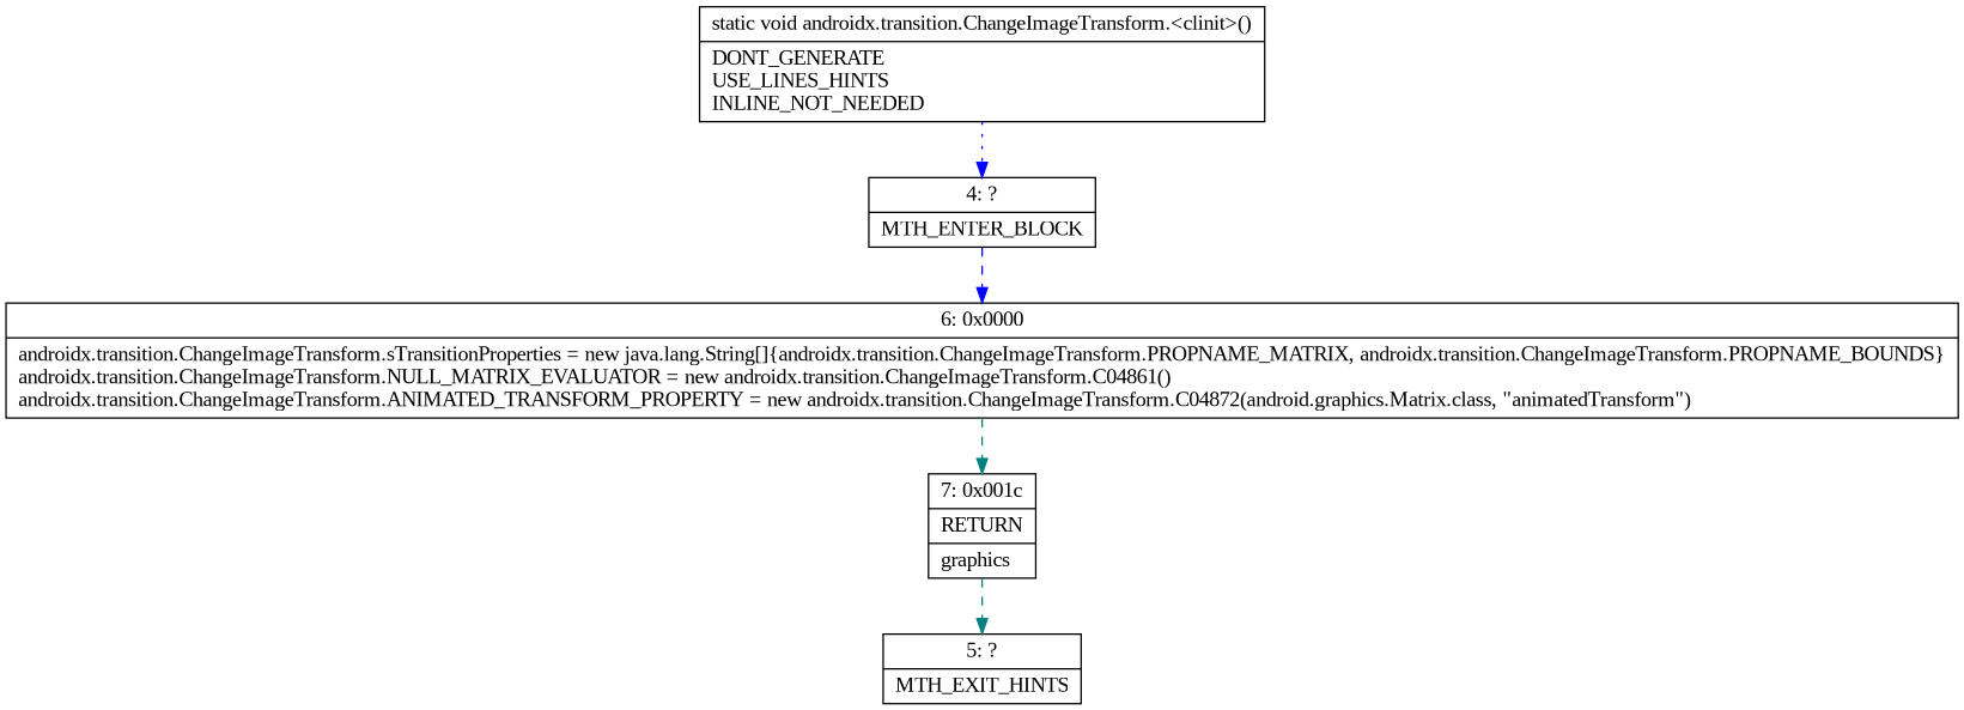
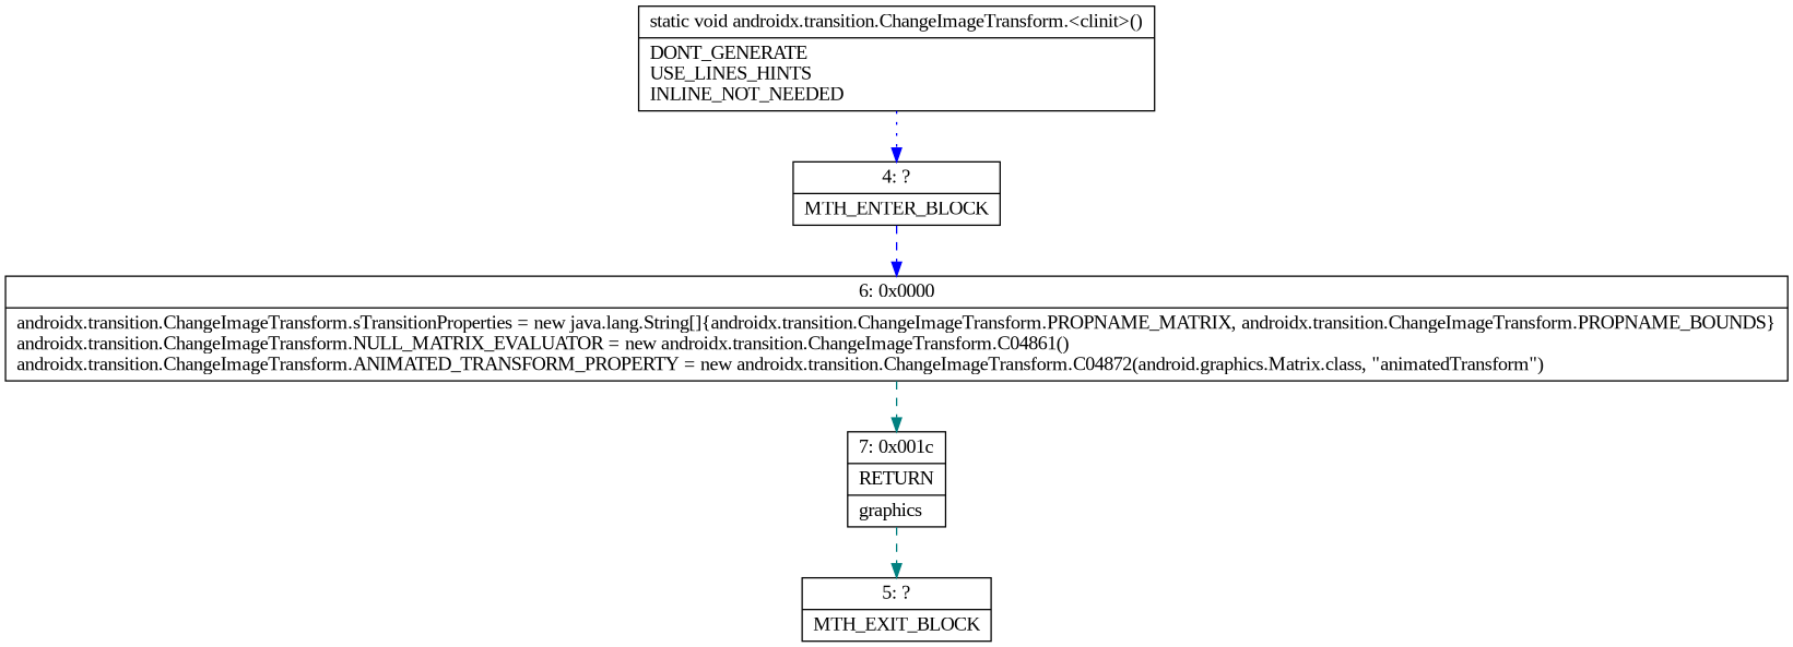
  digraph {
    fontname="Liberation Serif"
    node [fontname="Liberation Serif" shape=record]
    edge [color=blue fontname="Liberation Serif" style=dashed]
    n1 [label="{4\:\ ?|MTH_ENTER_BLOCK\l}"]
    n2 [label="{6\:\ 0x0000|androidx.transition.ChangeImageTransform.sTransitionProperties = new java.lang.String[]\{androidx.transition.ChangeImageTransform.PROPNAME_MATRIX, androidx.transition.ChangeImageTransform.PROPNAME_BOUNDS\}\landroidx.transition.ChangeImageTransform.NULL_MATRIX_EVALUATOR = new androidx.transition.ChangeImageTransform.C04861()\landroidx.transition.ChangeImageTransform.ANIMATED_TRANSFORM_PROPERTY = new androidx.transition.ChangeImageTransform.C04872(android.graphics.Matrix.class, \"animatedTransform\")\l}"]
    n3 [label="{7\:\ 0x001c|RETURN\l|graphics\l}"]
-   n4 [label="{5\:\ ?|MTH_EXIT_HINTS\l}"]
+   n4 [label="{5\:\ ?|MTH_EXIT_BLOCK\l}"]
    n5 [label="{static void androidx.transition.ChangeImageTransform.\<clinit\>()  | DONT_GENERATE\lUSE_LINES_HINTS\lINLINE_NOT_NEEDED\l}"]
    n1 -> n2
    n2 -> n3 [color=teal]
    n3 -> n4 [color=teal]
    n5 -> n1 [style=dotted]
  }
